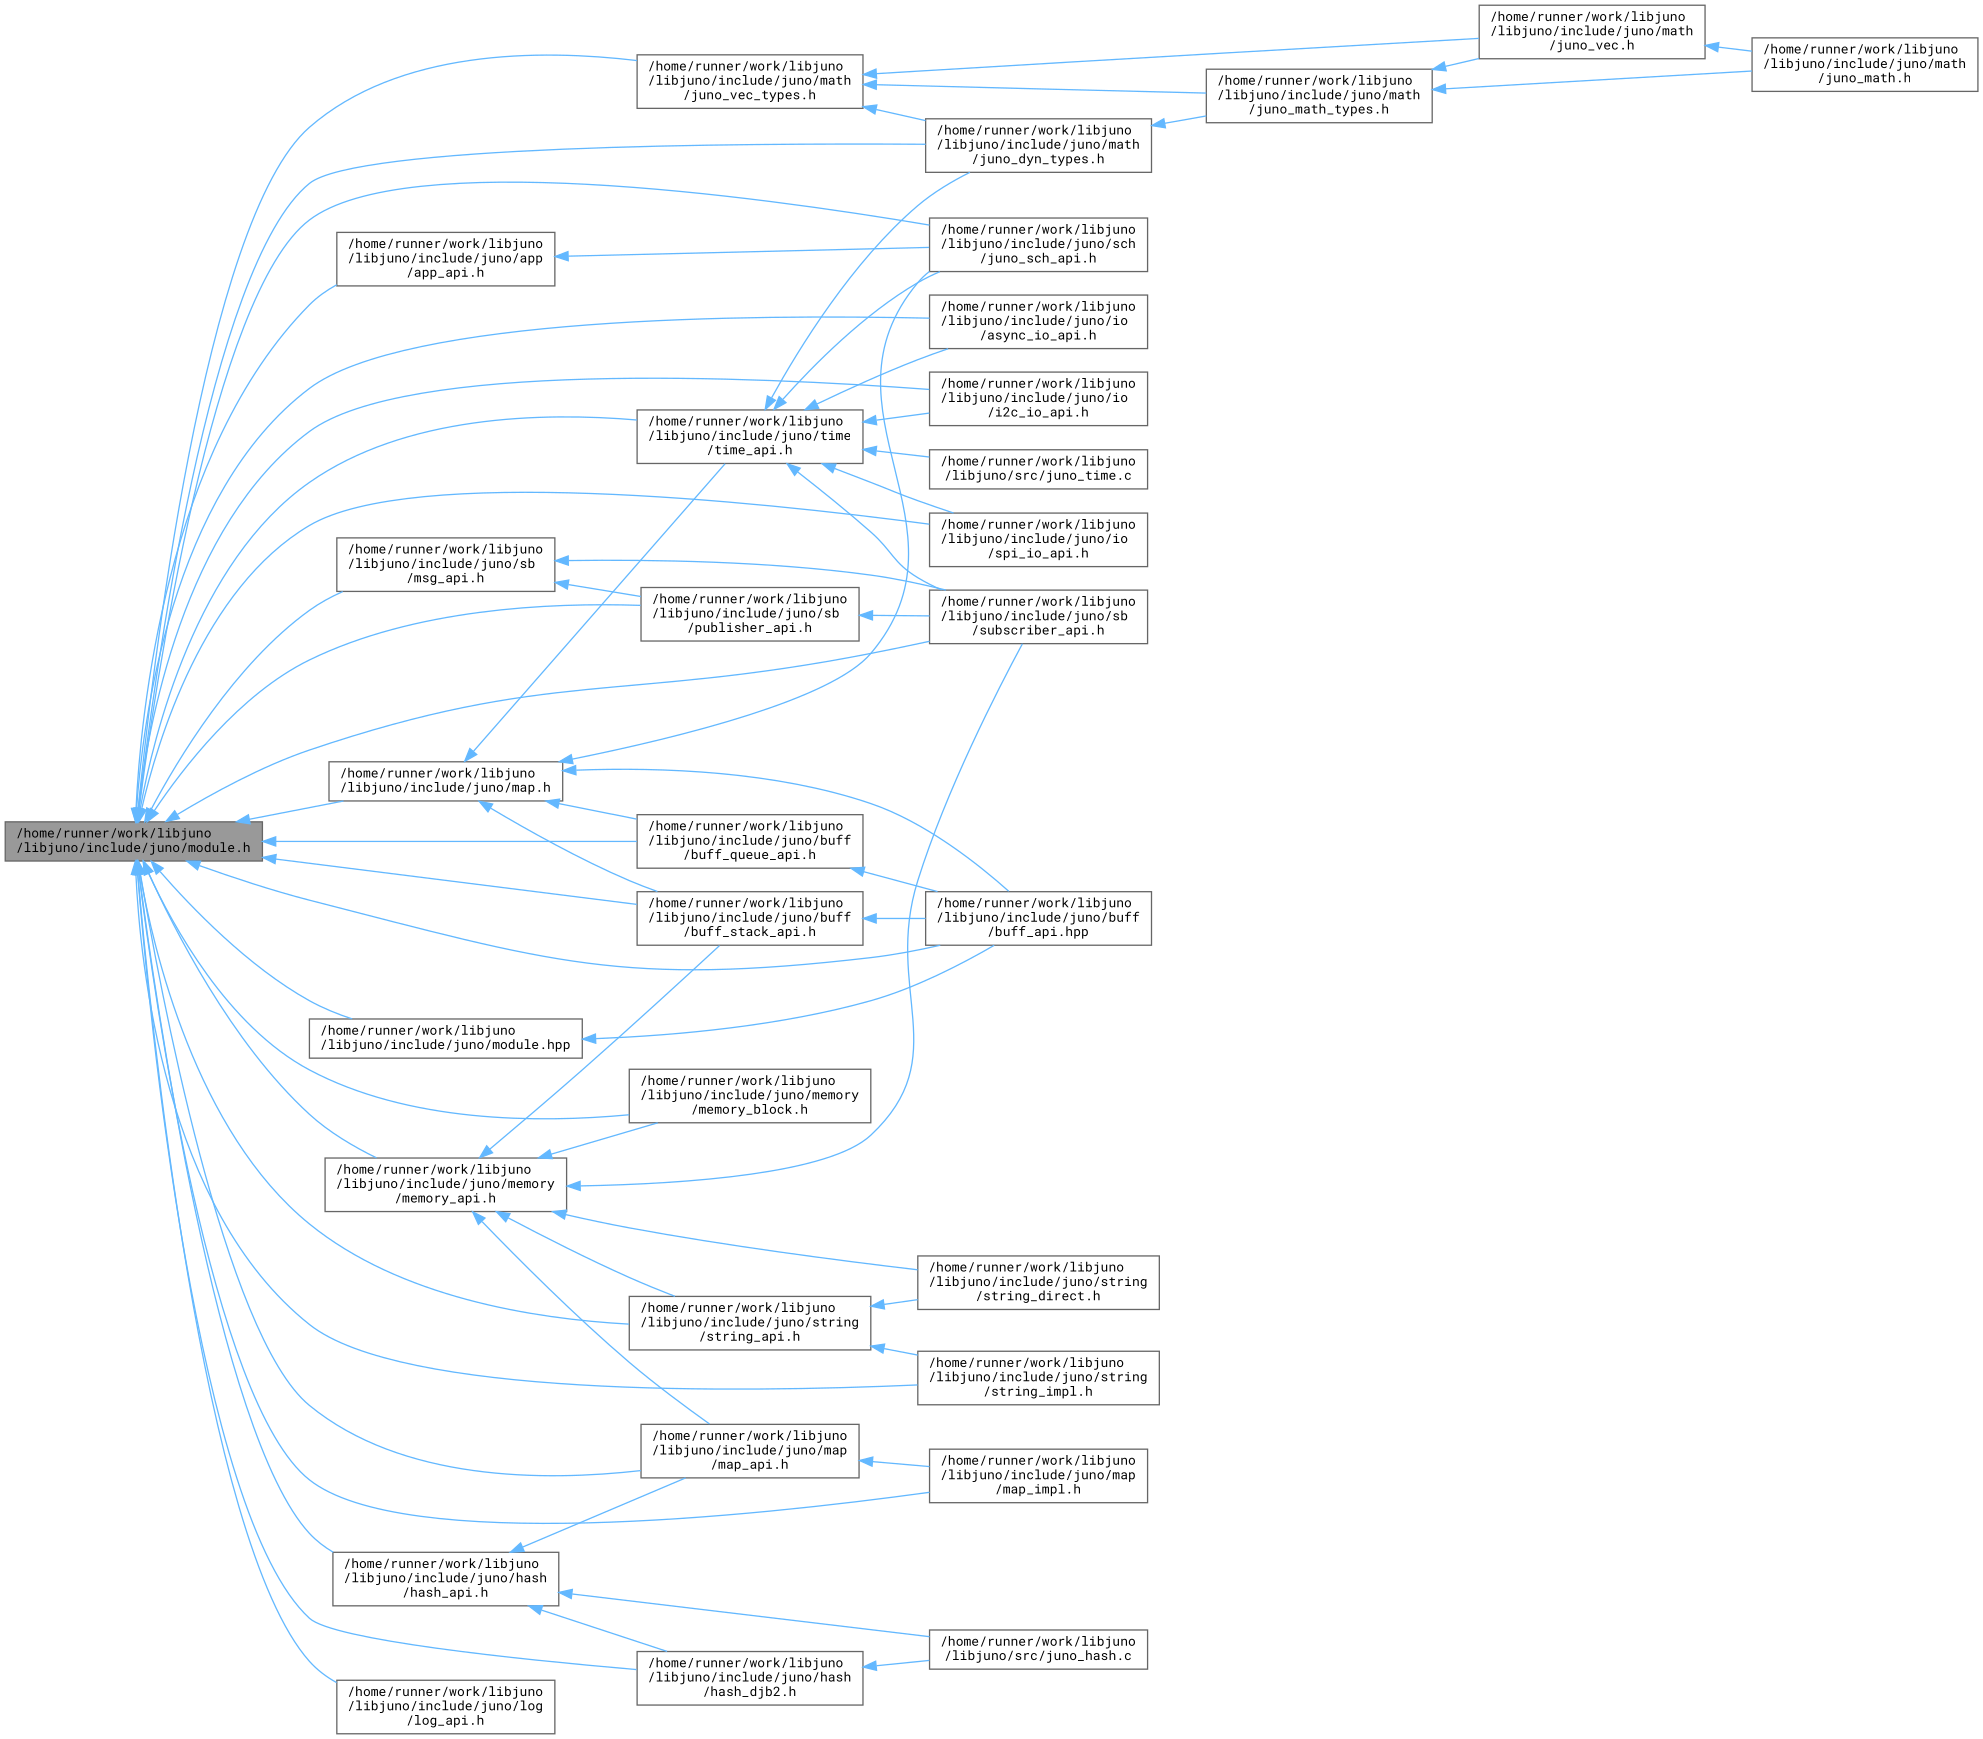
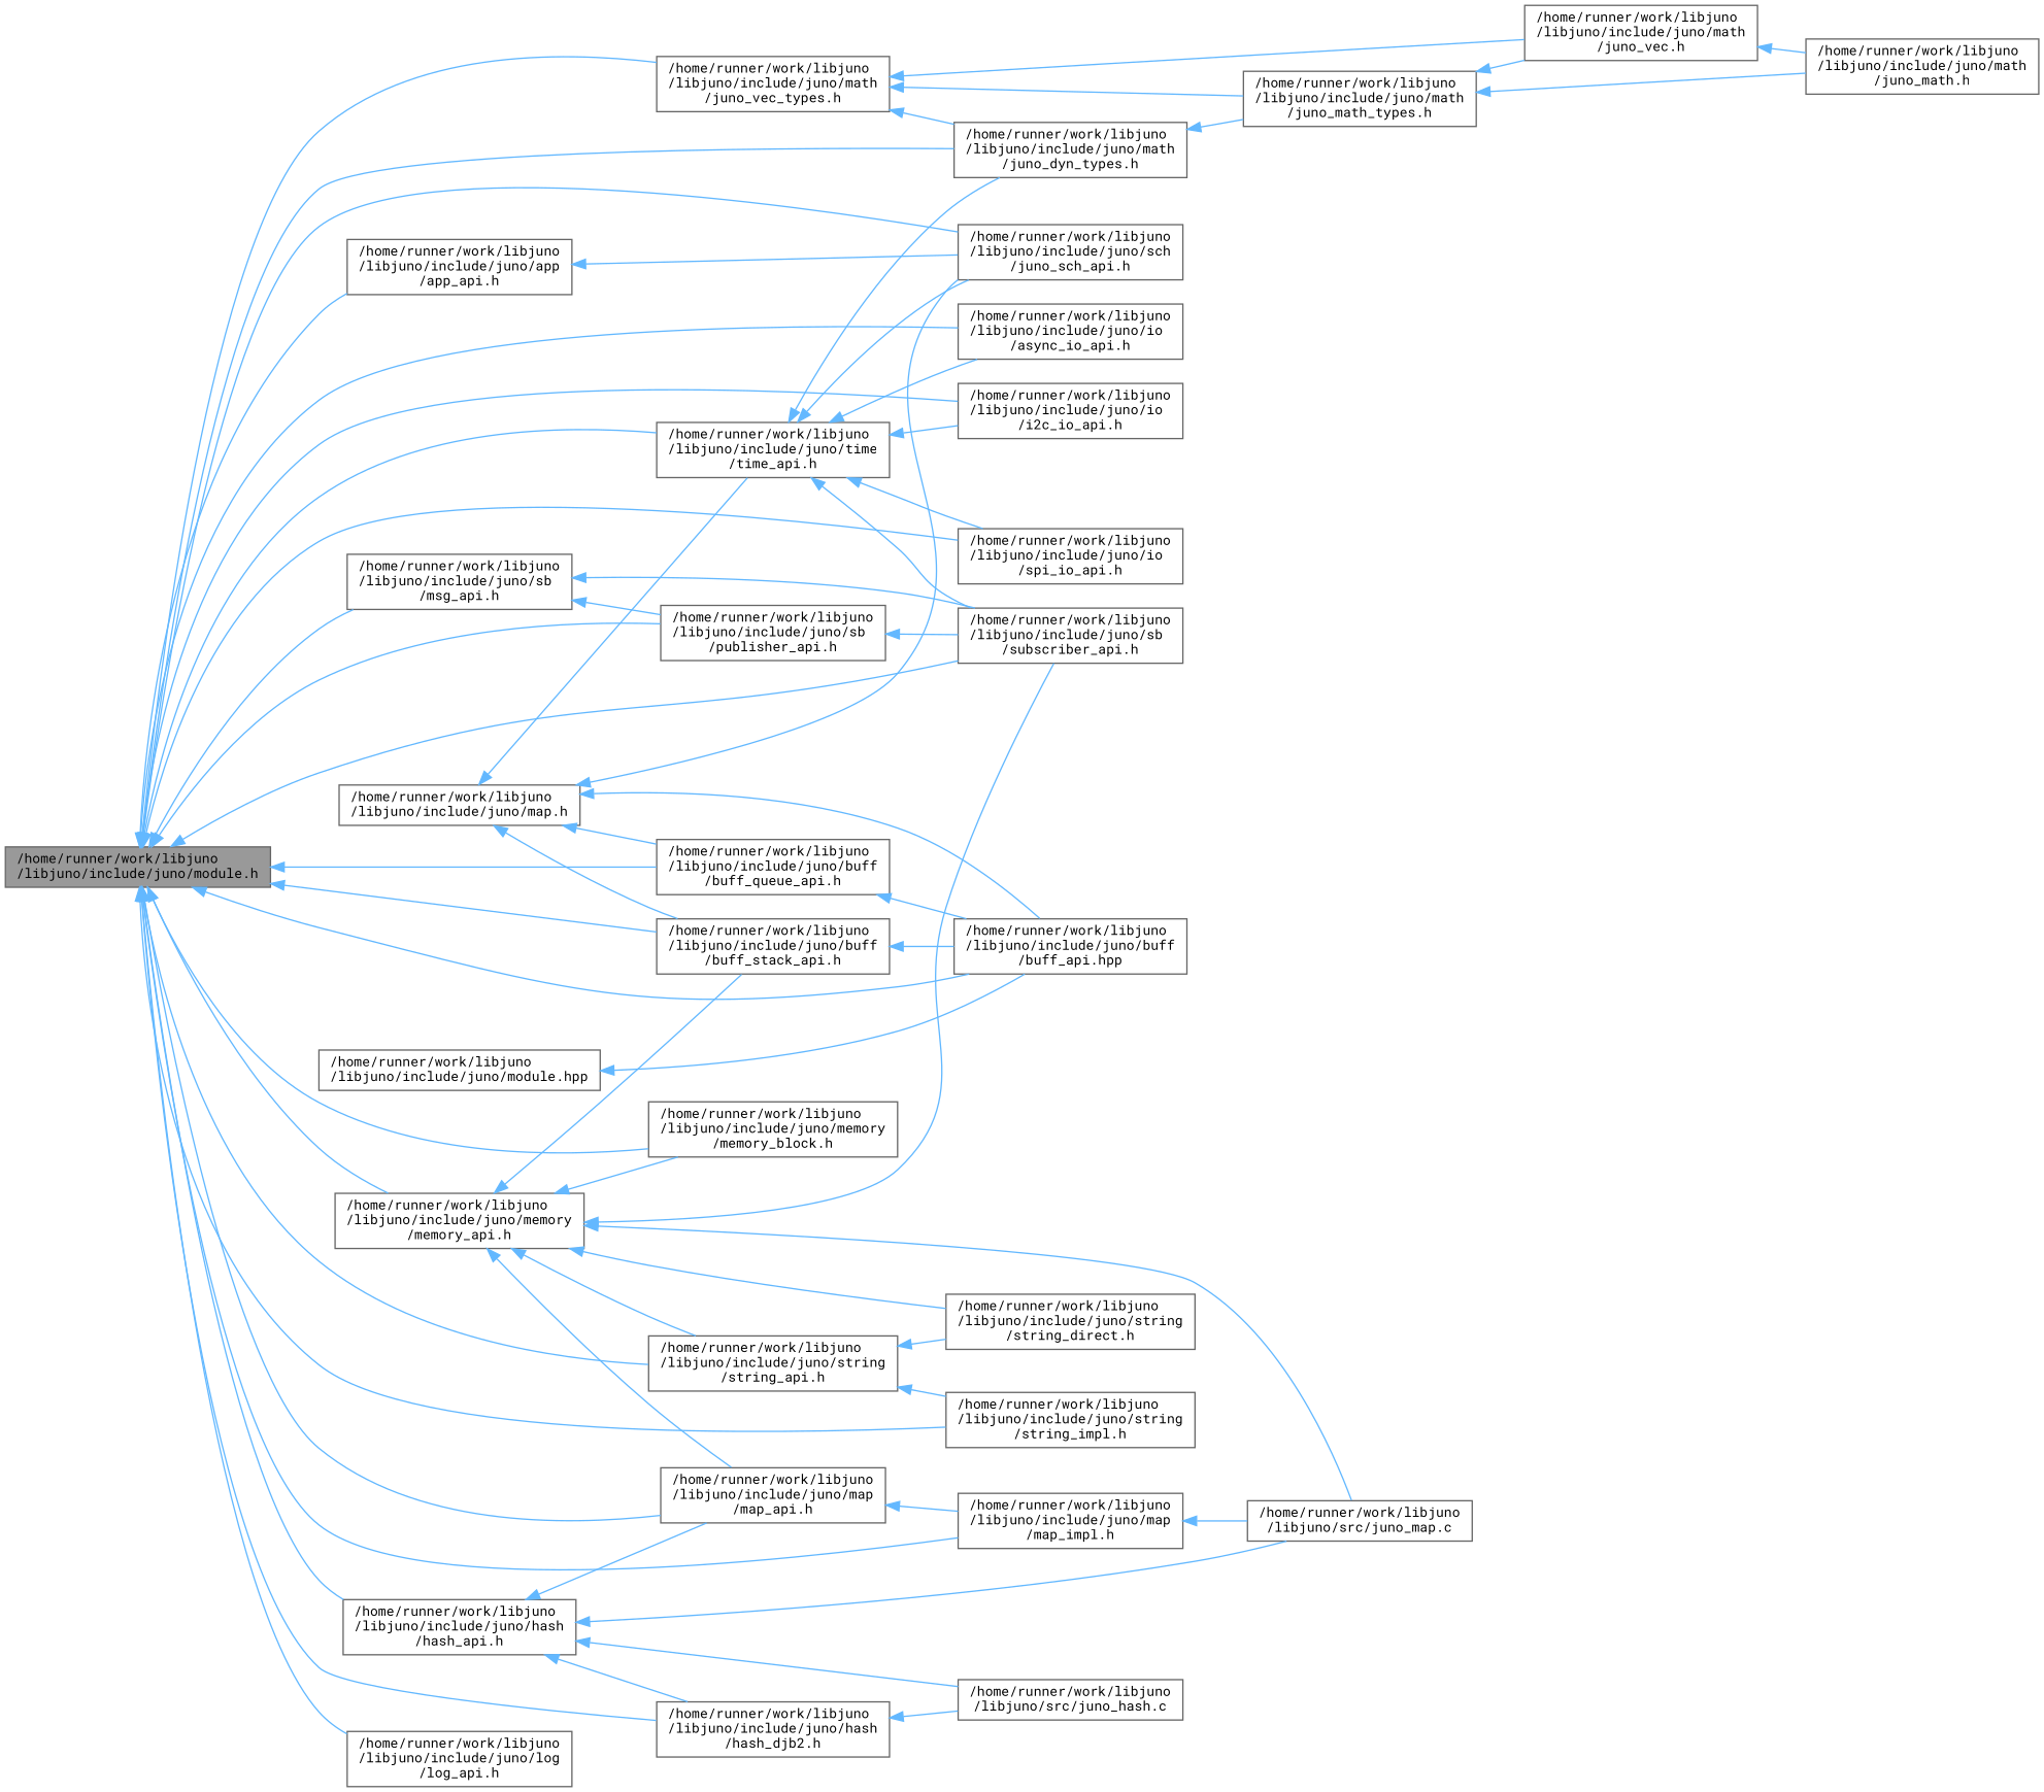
  digraph {
    fontname="Roboto Mono"
    rankdir=LR
    node [color=grey40 fillcolor=white fontname="Roboto Mono" fontsize=10 shape=box style=filled]
    edge [color=steelblue1 dir=back fontname="Roboto Mono" fontsize=10 labelfontname=Helvetica labelfontsize=10 style=solid]
    n1 [color=gray40 fillcolor=grey60 fontcolor=black height=0.2 label="/home/runner/work/libjuno\l/libjuno/include/juno/module.h" width=0.4]
    n2 [height=0.2 label="/home/runner/work/libjuno\l/libjuno/include/juno/app\l/app_api.h" width=0.4]
    n3 [height=0.2 label="/home/runner/work/libjuno\l/libjuno/include/juno/sch\l/juno_sch_api.h" width=0.4]
    n4 [height=0.2 label="/home/runner/work/libjuno\l/libjuno/include/juno/buff\l/buff_api.hpp" width=0.4]
    n5 [height=0.2 label="/home/runner/work/libjuno\l/libjuno/include/juno/buff\l/buff_queue_api.h" width=0.4]
    n6 [height=0.2 label="/home/runner/work/libjuno\l/libjuno/include/juno/buff\l/buff_stack_api.h" width=0.4]
    n7 [height=0.2 label="/home/runner/work/libjuno\l/libjuno/include/juno/hash\l/hash_api.h" width=0.4]
    n8 [height=0.2 label="/home/runner/work/libjuno\l/libjuno/include/juno/hash\l/hash_djb2.h" width=0.4]
    n9 [height=0.2 label="/home/runner/work/libjuno\l/libjuno/include/juno/map\l/map_api.h" width=0.4]
    n10 [height=0.2 label="/home/runner/work/libjuno\l/libjuno/include/juno/map\l/map_impl.h" width=0.4]
    n11 [height=0.2 label="/home/runner/work/libjuno\l/libjuno/include/juno/io\l/async_io_api.h" width=0.4]
    n12 [height=0.2 label="/home/runner/work/libjuno\l/libjuno/include/juno/io\l/i2c_io_api.h" width=0.4]
    n13 [height=0.2 label="/home/runner/work/libjuno\l/libjuno/include/juno/io\l/spi_io_api.h" width=0.4]
    n14 [height=0.2 label="/home/runner/work/libjuno\l/libjuno/include/juno/log\l/log_api.h" width=0.4]
    n15 [height=0.2 label="/home/runner/work/libjuno\l/libjuno/include/juno/math\l/juno_dyn_types.h" width=0.4]
    n16 [height=0.2 label="/home/runner/work/libjuno\l/libjuno/include/juno/math\l/juno_vec_types.h" width=0.4]
    n17 [height=0.2 label="/home/runner/work/libjuno\l/libjuno/include/juno/memory\l/memory_api.h" width=0.4]
    n18 [height=0.2 label="/home/runner/work/libjuno\l/libjuno/include/juno/memory\l/memory_block.h" width=0.4]
    n19 [height=0.2 label="/home/runner/work/libjuno\l/libjuno/include/juno/sb\l/subscriber_api.h" width=0.4]
    n20 [height=0.2 label="/home/runner/work/libjuno\l/libjuno/include/juno/string\l/string_api.h" width=0.4]
    n21 [height=0.2 label="/home/runner/work/libjuno\l/libjuno/include/juno/string\l/string_impl.h" width=0.4]
    n22 [height=0.2 label="/home/runner/work/libjuno\l/libjuno/include/juno/module.hpp" width=0.4]
    n23 [height=0.2 label="/home/runner/work/libjuno\l/libjuno/include/juno/sb\l/msg_api.h" width=0.4]
    n24 [height=0.2 label="/home/runner/work/libjuno\l/libjuno/include/juno/sb\l/publisher_api.h" width=0.4]
    n25 [height=0.2 label="/home/runner/work/libjuno\l/libjuno/include/juno/time\l/time_api.h" width=0.4]
    n26 [height=0.2 label="/home/runner/work/libjuno\l/libjuno/include/juno/map.h" width=0.4]
    n27 [height=0.2 label="/home/runner/work/libjuno\l/libjuno/src/juno_hash.c" width=0.4]
+   n28 [height=0.2 label="/home/runner/work/libjuno\l/libjuno/src/juno_map.c" width=0.4]
    n29 [height=0.2 label="/home/runner/work/libjuno\l/libjuno/include/juno/math\l/juno_math_types.h" width=0.4]
    n30 [height=0.2 label="/home/runner/work/libjuno\l/libjuno/include/juno/math\l/juno_vec.h" width=0.4]
    n31 [height=0.2 label="/home/runner/work/libjuno\l/libjuno/include/juno/string\l/string_direct.h" width=0.4]
-   n32 [height=0.2 label="/home/runner/work/libjuno\l/libjuno/src/juno_time.c" width=0.4]
    n33 [height=0.2 label="/home/runner/work/libjuno\l/libjuno/include/juno/math\l/juno_math.h" width=0.4]
    n1 -> n2
    n1 -> n3
    n1 -> n4
    n1 -> n5
    n1 -> n6
    n1 -> n7
    n1 -> n8
    n1 -> n9
    n1 -> n10
    n1 -> n11
    n1 -> n12
    n1 -> n13
    n1 -> n14
    n1 -> n15
    n1 -> n16
    n1 -> n17
    n1 -> n18
    n1 -> n19
    n1 -> n20
    n1 -> n21
-   n1 -> n22
    n1 -> n23
    n1 -> n24
    n1 -> n25
-   n1 -> n26
    n2 -> n3
    n5 -> n4
    n6 -> n4
    n7 -> n8
    n7 -> n9
    n7 -> n27
+   n7 -> n28
    n8 -> n27
    n9 -> n10
+   n10 -> n28
    n15 -> n29
    n16 -> n15
    n16 -> n29
    n16 -> n30
    n17 -> n6
    n17 -> n9
    n17 -> n18
    n17 -> n19
    n17 -> n20
+   n17 -> n28
    n17 -> n31
    n20 -> n21
    n20 -> n31
    n22 -> n4
    n23 -> n19
    n23 -> n24
    n24 -> n19
    n25 -> n3
    n25 -> n11
    n25 -> n12
    n25 -> n13
    n25 -> n15
    n25 -> n19
-   n25 -> n32
    n26 -> n3
    n26 -> n4
    n26 -> n5
    n26 -> n6
    n26 -> n25
    n29 -> n30
    n29 -> n33
    n30 -> n33
  }
